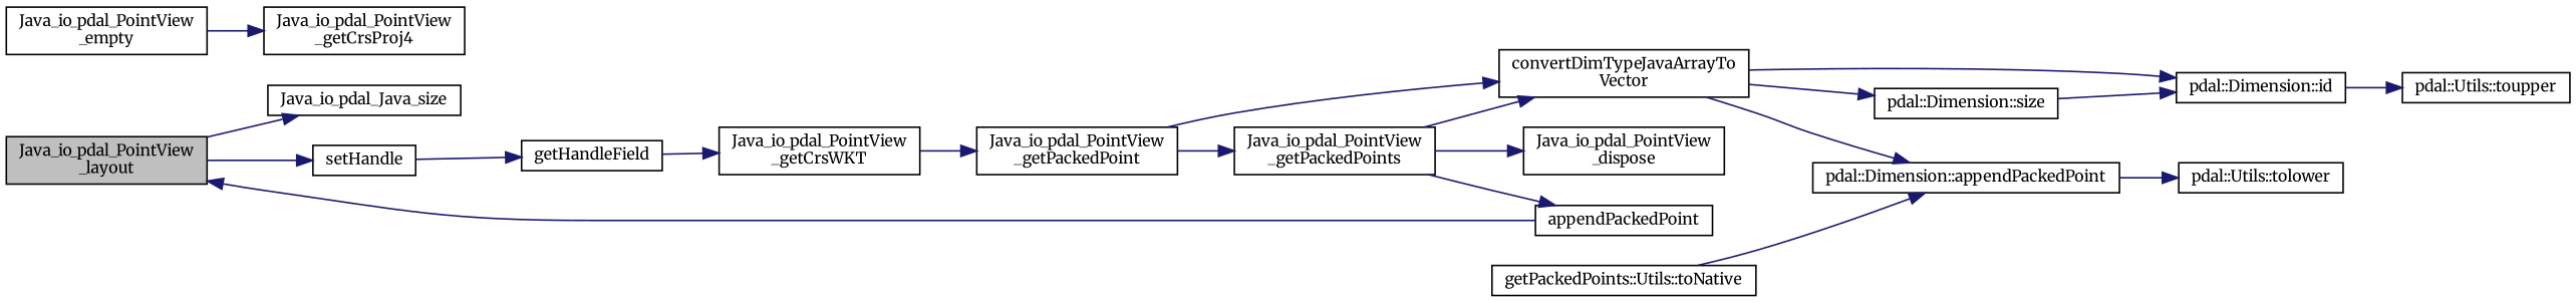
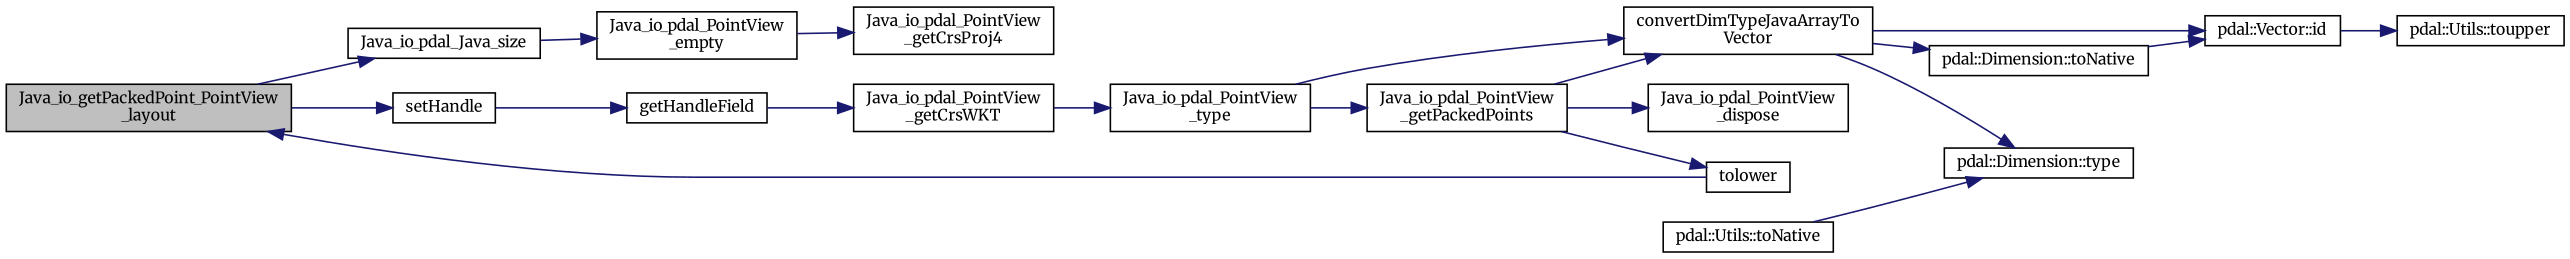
  digraph {
    fontname=Merriweather
    rankdir=LR
    node [color=black fillcolor=white fontname=Merriweather fontsize=10 shape=record style=filled]
    edge [color=midnightblue fontname=Merriweather fontsize=10 labelfontname=Helvetica labelfontsize=10 style=solid]
-   n1 [fillcolor=grey75 fontcolor=black height=0.2 label="Java_io_pdal_PointView\l_layout" width=0.4]
+   n1 [fillcolor=grey75 fontcolor=black height=0.2 label="Java_io_getPackedPoint_PointView\l_layout" width=0.4]
    n2 [height=0.2 label=Java_io_pdal_Java_size width=0.4]
    n3 [height=0.2 label=setHandle width=0.4]
    n4 [height=0.2 label="Java_io_pdal_PointView\l_empty" width=0.4]
    n5 [height=0.2 label=getHandleField width=0.4]
    n6 [height=0.2 label="Java_io_pdal_PointView\l_getCrsProj4" width=0.4]
    n7 [height=0.2 label="Java_io_pdal_PointView\l_getCrsWKT" width=0.4]
-   n8 [height=0.2 label="Java_io_pdal_PointView\l_getPackedPoint" width=0.4]
+   n8 [height=0.2 label="Java_io_pdal_PointView\l_type" width=0.4]
    n9 [height=0.2 label="convertDimTypeJavaArrayTo\lVector" width=0.4]
    n10 [height=0.2 label="Java_io_pdal_PointView\l_getPackedPoints" width=0.4]
-   n11 [height=0.2 label="pdal::Dimension::id" width=0.4]
-   n12 [height=0.2 label="pdal::Dimension::size" width=0.4]
-   n13 [height=0.2 label="pdal::Dimension::appendPackedPoint" width=0.4]
-   n14 [height=0.2 label=appendPackedPoint width=0.4]
+   n11 [height=0.2 label="pdal::Vector::id" width=0.4]
+   n12 [height=0.2 label="pdal::Dimension::toNative" width=0.4]
+   n13 [height=0.2 label="pdal::Dimension::type" width=0.4]
+   n14 [height=0.2 label=tolower width=0.4]
    n15 [height=0.2 label="Java_io_pdal_PointView\l_dispose" width=0.4]
    n16 [height=0.2 label="pdal::Utils::toupper" width=0.4]
-   n17 [height=0.2 label="pdal::Utils::tolower" width=0.4]
-   n18 [height=0.2 label="getPackedPoints::Utils::toNative" width=0.4]
+   n18 [height=0.2 label="pdal::Utils::toNative" width=0.4]
    n1 -> n2
    n1 -> n3
+   n2 -> n4
    n3 -> n5
    n4 -> n6
    n5 -> n7
    n7 -> n8
    n8 -> n9
    n8 -> n10
    n9 -> n11
    n9 -> n12
    n9 -> n13
    n10 -> n9
    n10 -> n14
    n10 -> n15
    n11 -> n16
    n12 -> n11
-   n13 -> n17
    n14 -> n1
    n18 -> n13
  }
